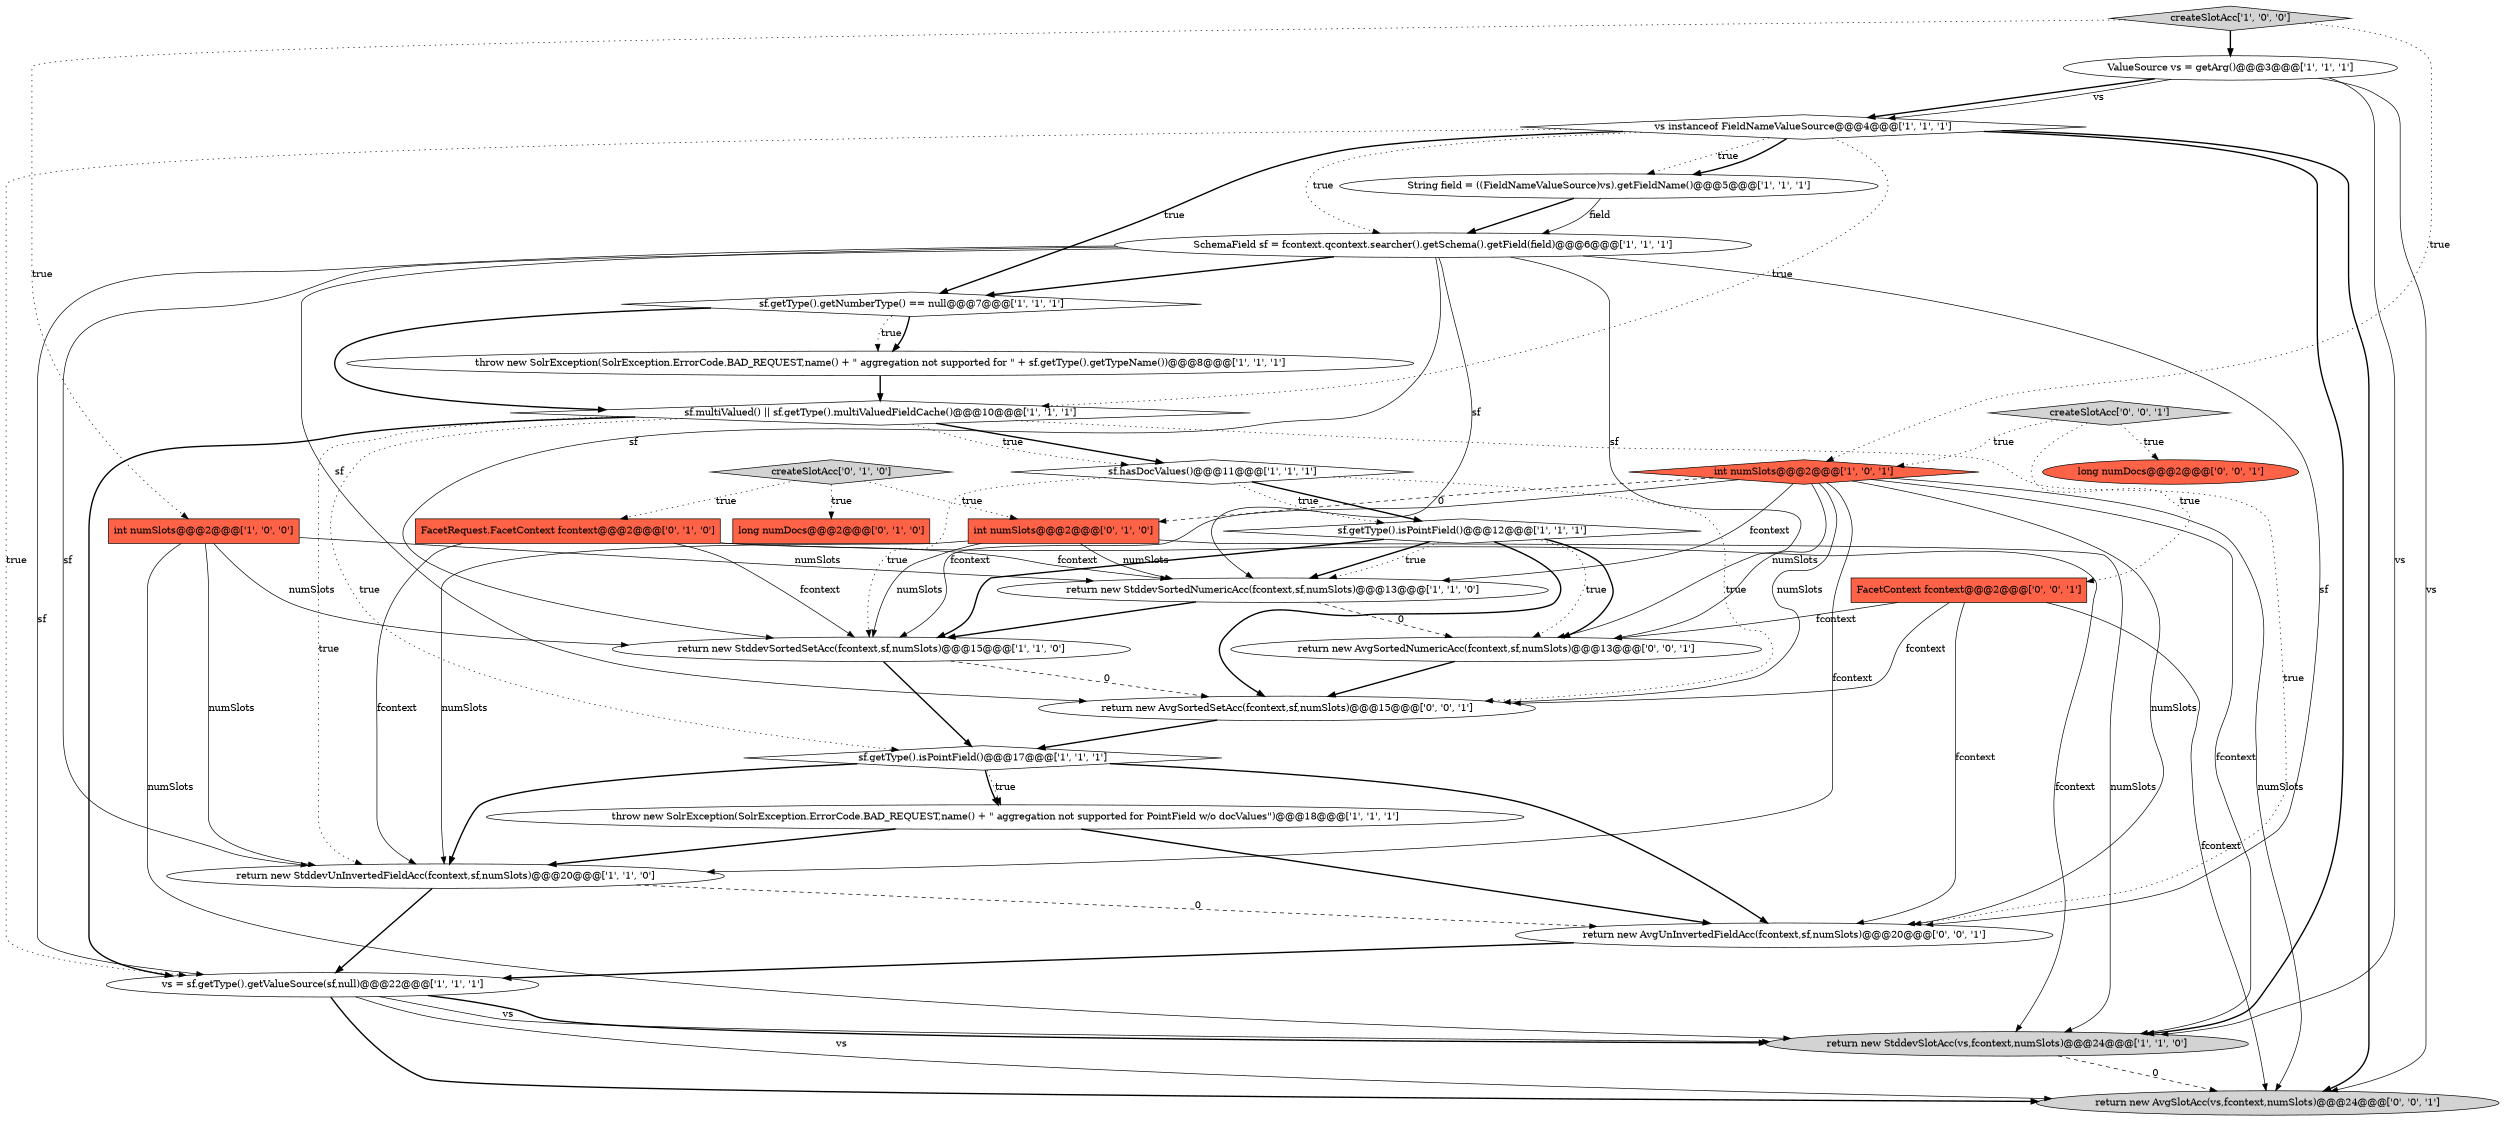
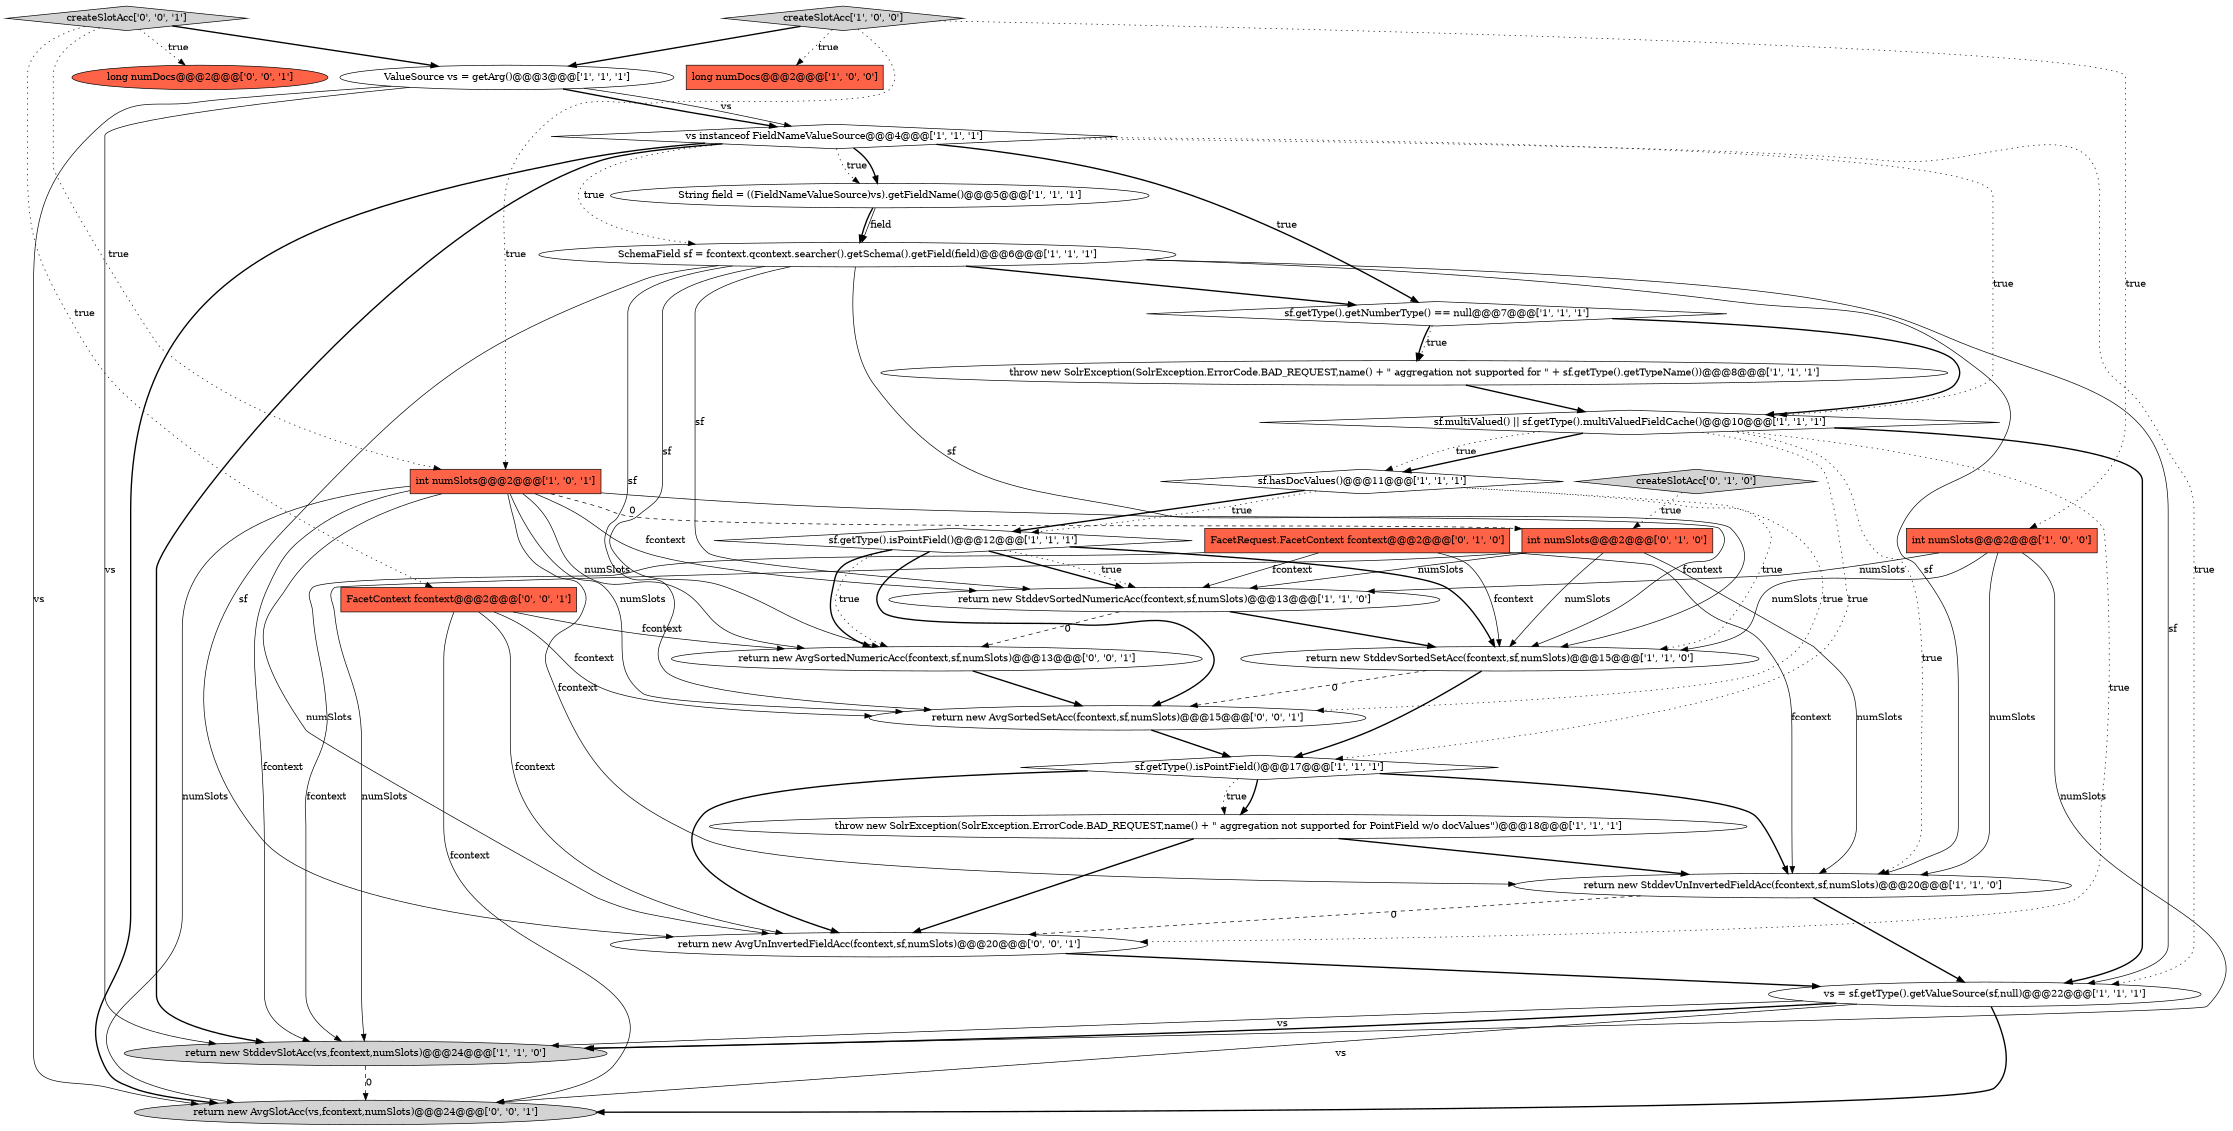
  digraph {
    node [fillcolor=white shape=ellipse style=filled]
    edge [style=solid]
    n1 [label="return new StddevSortedNumericAcc(fcontext,sf,numSlots)@@@13@@@['1', '1', '0']"]
    n2 [label="return new AvgSortedNumericAcc(fcontext,sf,numSlots)@@@13@@@['0', '0', '1']"]
    n3 [label="return new StddevSortedSetAcc(fcontext,sf,numSlots)@@@15@@@['1', '1', '0']"]
    n4 [label="return new AvgSortedSetAcc(fcontext,sf,numSlots)@@@15@@@['0', '0', '1']"]
    n5 [label="sf.getType().isPointField()@@@17@@@['1', '1', '1']" shape=diamond]
    n6 [fillcolor=lightgray label="createSlotAcc['1', '0', '0']" shape=diamond]
    n7 [fillcolor=tomato label="int numSlots@@@2@@@['1', '0', '0']" shape=box]
-   n9 [fillcolor=tomato label="int numSlots@@@2@@@['1', '0', '1']" shape=diamond]
+   n8 [fillcolor=tomato label="long numDocs@@@2@@@['1', '0', '0']" shape=box]
+   n9 [fillcolor=tomato label="int numSlots@@@2@@@['1', '0', '1']" shape=box]
    n10 [label="ValueSource vs = getArg()@@@3@@@['1', '1', '1']"]
    n11 [fillcolor=lightgray label="return new StddevSlotAcc(vs,fcontext,numSlots)@@@24@@@['1', '1', '0']"]
    n12 [label="return new StddevUnInvertedFieldAcc(fcontext,sf,numSlots)@@@20@@@['1', '1', '0']"]
    n13 [fillcolor=lightgray label="return new AvgSlotAcc(vs,fcontext,numSlots)@@@24@@@['0', '0', '1']"]
    n14 [label="return new AvgUnInvertedFieldAcc(fcontext,sf,numSlots)@@@20@@@['0', '0', '1']"]
    n15 [fillcolor=tomato label="int numSlots@@@2@@@['0', '1', '0']" shape=box]
    n16 [label="vs instanceof FieldNameValueSource@@@4@@@['1', '1', '1']" shape=diamond]
    n17 [label="sf.hasDocValues()@@@11@@@['1', '1', '1']" shape=diamond]
    n18 [label="sf.getType().isPointField()@@@12@@@['1', '1', '1']" shape=diamond]
    n19 [label="throw new SolrException(SolrException.ErrorCode.BAD_REQUEST,name() + \" aggregation not supported for PointField w/o docValues\")@@@18@@@['1', '1', '1']"]
    n20 [label="String field = ((FieldNameValueSource)vs).getFieldName()@@@5@@@['1', '1', '1']"]
    n21 [label="SchemaField sf = fcontext.qcontext.searcher().getSchema().getField(field)@@@6@@@['1', '1', '1']"]
    n22 [label="sf.getType().getNumberType() == null@@@7@@@['1', '1', '1']" shape=diamond]
    n23 [label="vs = sf.getType().getValueSource(sf,null)@@@22@@@['1', '1', '1']"]
    n24 [label="sf.multiValued() || sf.getType().multiValuedFieldCache()@@@10@@@['1', '1', '1']" shape=diamond]
    n25 [label="throw new SolrException(SolrException.ErrorCode.BAD_REQUEST,name() + \" aggregation not supported for \" + sf.getType().getTypeName())@@@8@@@['1', '1', '1']"]
    n26 [fillcolor=tomato label="FacetRequest.FacetContext fcontext@@@2@@@['0', '1', '0']" shape=box]
    n27 [fillcolor=lightgray label="createSlotAcc['0', '1', '0']" shape=diamond]
-   n28 [fillcolor=tomato label="long numDocs@@@2@@@['0', '1', '0']" shape=box]
    n29 [fillcolor=tomato label="FacetContext fcontext@@@2@@@['0', '0', '1']" shape=box]
    n30 [fillcolor=lightgray label="createSlotAcc['0', '0', '1']" shape=diamond]
    n31 [fillcolor=tomato label="long numDocs@@@2@@@['0', '0', '1']"]
    n1 -> n2 [label=0 style=dashed]
    n1 -> n3 [style=bold]
    n2 -> n4 [style=bold]
    n3 -> n4 [label=0 style=dashed]
    n3 -> n5 [style=bold]
    n4 -> n5 [style=bold]
    n5 -> n12 [style=bold]
    n5 -> n14 [style=bold]
    n5 -> n19 [style=bold]
    n5 -> n19 [label=true style=dotted]
    n6 -> n7 [label=true style=dotted]
+   n6 -> n8 [label=true style=dotted]
    n6 -> n9 [label=true style=dotted]
    n6 -> n10 [style=bold]
    n7 -> n1 [label=numSlots]
    n7 -> n3 [label=numSlots]
    n7 -> n11 [label=numSlots]
    n7 -> n12 [label=numSlots]
    n9 -> n1 [label=fcontext]
    n9 -> n2 [label=numSlots]
    n9 -> n3 [label=fcontext]
    n9 -> n4 [label=numSlots]
    n9 -> n11 [label=fcontext]
    n9 -> n12 [label=fcontext]
    n9 -> n13 [label=numSlots]
    n9 -> n14 [label=numSlots]
    n9 -> n15 [label=0 style=dashed]
    n10 -> n11 [label=vs]
    n10 -> n13 [label=vs]
    n10 -> n16 [style=bold]
    n10 -> n16 [label=vs]
    n11 -> n13 [label=0 style=dashed]
    n12 -> n14 [label=0 style=dashed]
    n12 -> n23 [style=bold]
    n14 -> n23 [style=bold]
    n15 -> n1 [label=numSlots]
    n15 -> n3 [label=numSlots]
    n15 -> n11 [label=numSlots]
    n15 -> n12 [label=numSlots]
    n16 -> n11 [style=bold]
    n16 -> n13 [style=bold]
    n16 -> n20 [label=true style=dotted]
    n16 -> n20 [style=bold]
    n16 -> n21 [label=true style=dotted]
    n16 -> n22 [label=true style=bold]
    n16 -> n23 [label=true style=dotted]
    n16 -> n24 [label=true style=dotted]
    n17 -> n3 [label=true style=dotted]
    n17 -> n4 [label=true style=dotted]
    n17 -> n18 [style=bold]
    n17 -> n18 [label=true style=dotted]
    n18 -> n1 [style=bold]
    n18 -> n1 [label=true style=dotted]
    n18 -> n2 [label=true style=dotted]
    n18 -> n2 [style=bold]
    n18 -> n3 [style=bold]
    n18 -> n4 [style=bold]
    n19 -> n12 [style=bold]
    n19 -> n14 [style=bold]
    n20 -> n21 [label=field]
    n20 -> n21 [style=bold]
    n21 -> n1 [label=sf]
    n21 -> n2 [label=sf]
    n21 -> n3 [label=sf]
    n21 -> n4 [label=sf]
    n21 -> n12 [label=sf]
    n21 -> n14 [label=sf]
    n21 -> n22 [style=bold]
    n21 -> n23 [label=sf]
    n22 -> n24 [style=bold]
    n22 -> n25 [label=true style=dotted]
    n22 -> n25 [style=bold]
    n23 -> n11 [label=vs]
    n23 -> n11 [style=bold]
    n23 -> n13 [style=bold]
    n23 -> n13 [label=vs]
    n24 -> n5 [label=true style=dotted]
    n24 -> n12 [label=true style=dotted]
    n24 -> n14 [label=true style=dotted]
    n24 -> n17 [style=bold]
    n24 -> n17 [label=true style=dotted]
    n24 -> n23 [style=bold]
    n25 -> n24 [style=bold]
    n26 -> n1 [label=fcontext]
    n26 -> n3 [label=fcontext]
    n26 -> n11 [label=fcontext]
    n26 -> n12 [label=fcontext]
    n27 -> n15 [label=true style=dotted]
-   n27 -> n26 [label=true style=dotted]
-   n27 -> n28 [label=true style=dotted]
    n29 -> n2 [label=fcontext]
    n29 -> n4 [label=fcontext]
    n29 -> n13 [label=fcontext]
    n29 -> n14 [label=fcontext]
    n30 -> n9 [label=true style=dotted]
+   n30 -> n10 [style=bold]
    n30 -> n29 [label=true style=dotted]
    n30 -> n31 [label=true style=dotted]
  }
